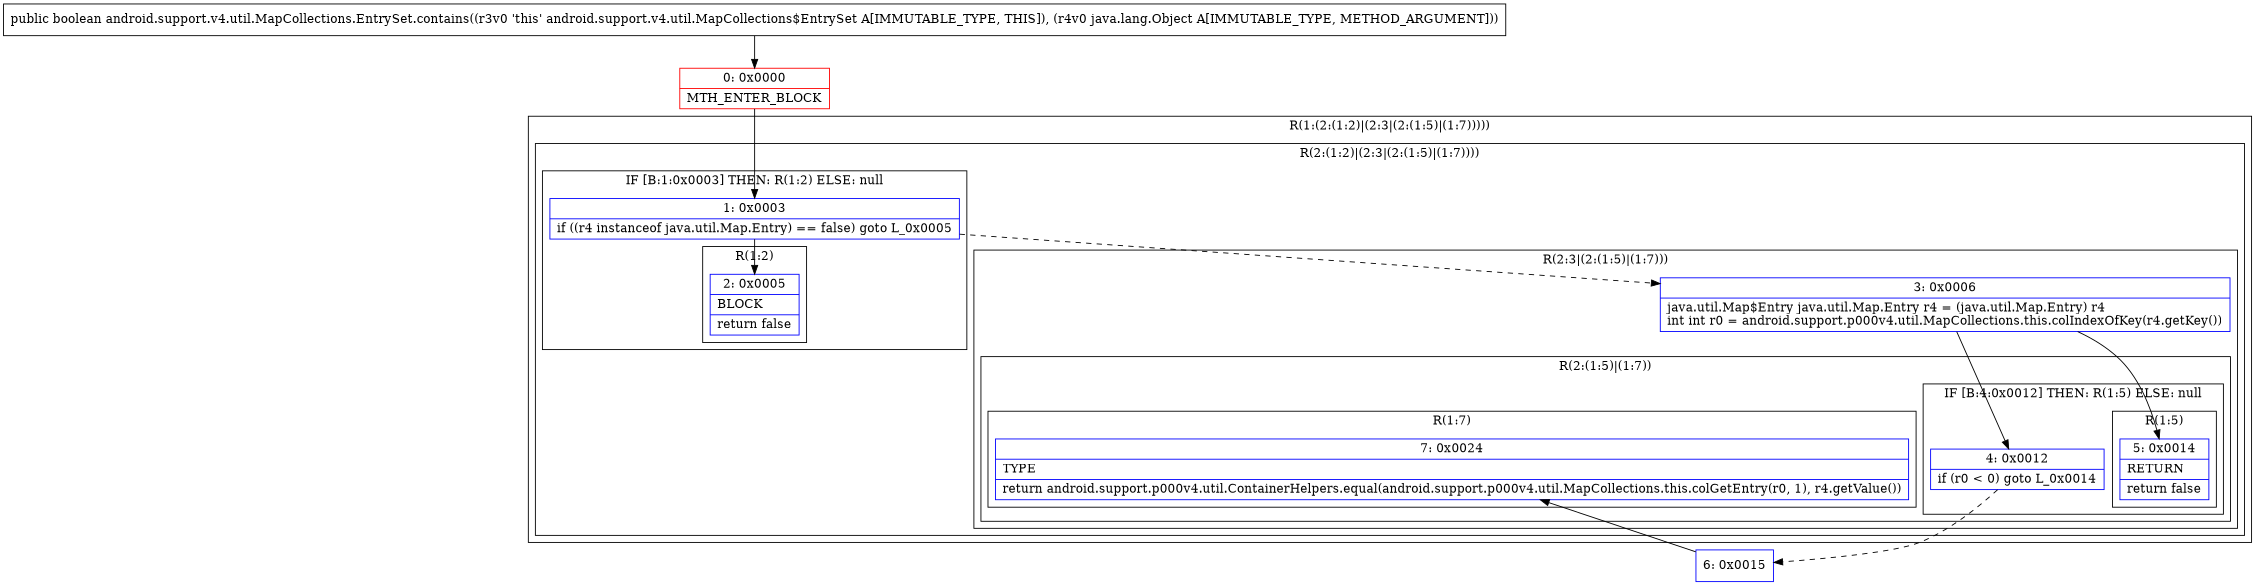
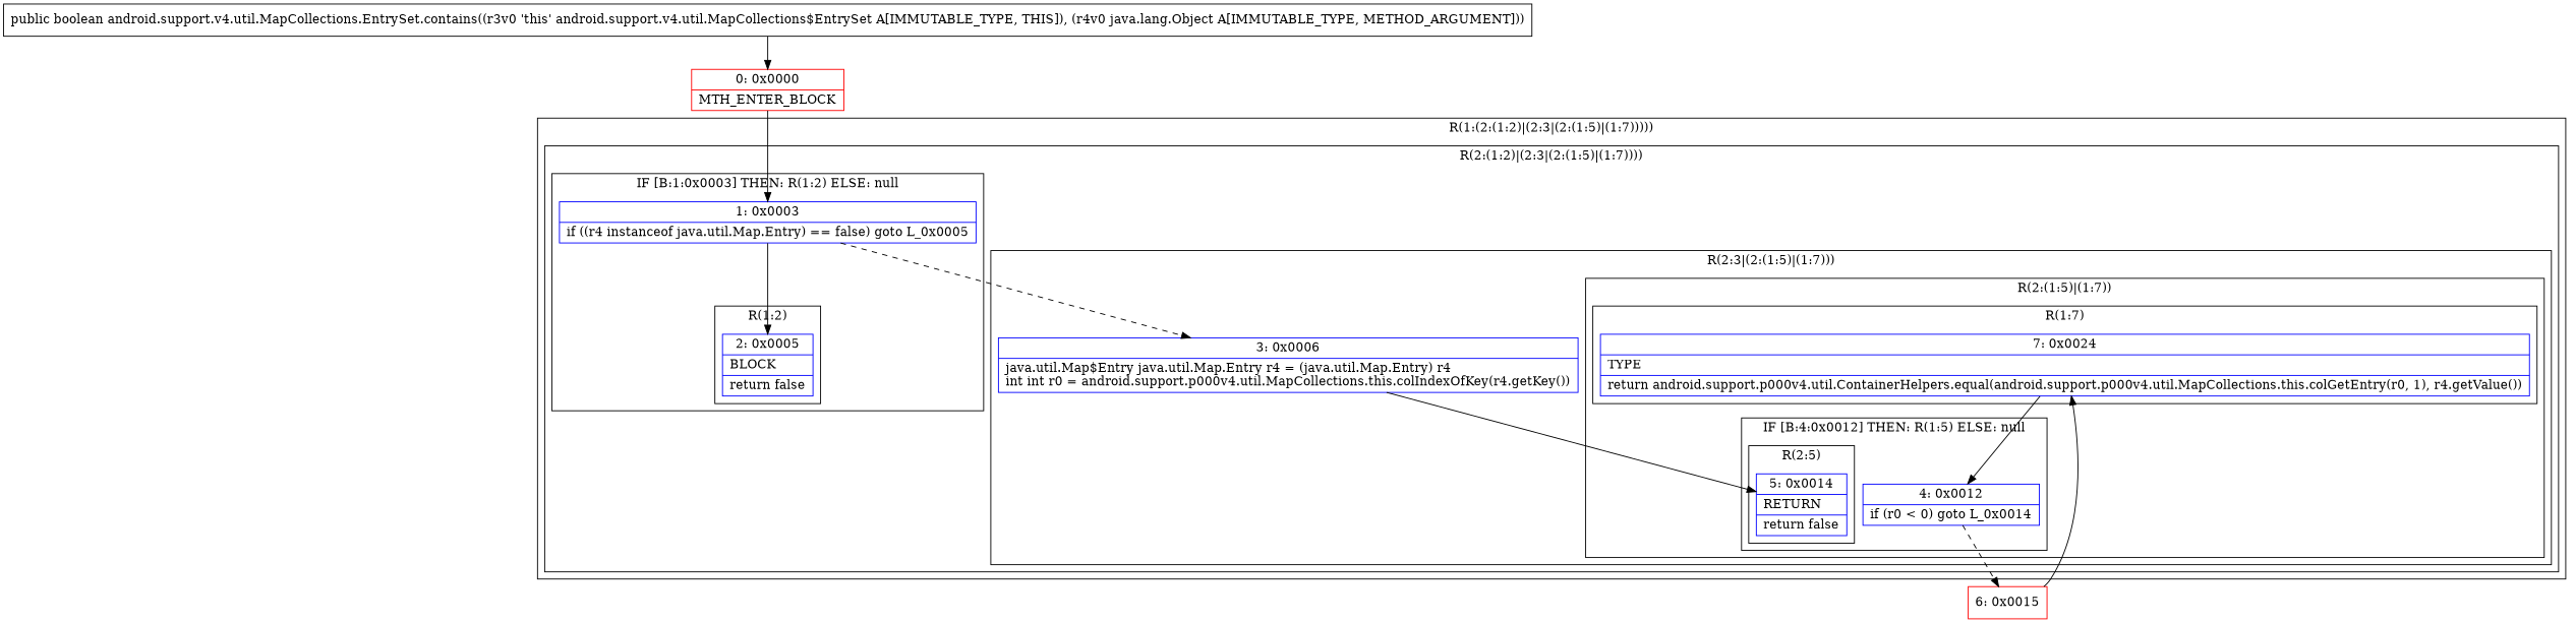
  digraph {
    node [color=blue shape=record]
    n1 [label="{2\:\ 0x0005|BLOCK\l|return false\l}"]
    n2 [label="{1\:\ 0x0003|if ((r4 instanceof java.util.Map.Entry) == false) goto L_0x0005\l}"]
    n3 [label="{5\:\ 0x0014|RETURN\l|return false\l}"]
    n4 [label="{4\:\ 0x0012|if (r0 \< 0) goto L_0x0014\l}"]
    n5 [label="{7\:\ 0x0024|TYPE\l|return android.support.p000v4.util.ContainerHelpers.equal(android.support.p000v4.util.MapCollections.this.colGetEntry(r0, 1), r4.getValue())\l}"]
    n6 [label="{3\:\ 0x0006|java.util.Map$Entry java.util.Map.Entry r4 = (java.util.Map.Entry) r4\lint int r0 = android.support.p000v4.util.MapCollections.this.colIndexOfKey(r4.getKey())\l}"]
-   n7 [label="{6\:\ 0x0015}"]
+   n7 [color=red label="{6\:\ 0x0015}"]
    n8 [color=red label="{0\:\ 0x0000|MTH_ENTER_BLOCK\l}"]
    n9 [label="{public boolean android.support.v4.util.MapCollections.EntrySet.contains((r3v0 'this' android.support.v4.util.MapCollections$EntrySet A[IMMUTABLE_TYPE, THIS]), (r4v0 java.lang.Object A[IMMUTABLE_TYPE, METHOD_ARGUMENT])) }" color=""]
    subgraph cluster_1 {
      label="R(1:(2:(1:2)|(2:3|(2:(1:5)|(1:7)))))"
      subgraph cluster_2 {
        label="R(2:(1:2)|(2:3|(2:(1:5)|(1:7))))"
        subgraph cluster_3 {
          label="IF [B:1:0x0003] THEN: R(1:2) ELSE: null"
          n2
          subgraph cluster_4 {
            label="R(1:2)"
            n1
          }
        }
        subgraph cluster_5 {
          label="R(2:3|(2:(1:5)|(1:7)))"
          n6
          subgraph cluster_6 {
            label="R(2:(1:5)|(1:7))"
            subgraph cluster_7 {
              label="IF [B:4:0x0012] THEN: R(1:5) ELSE: null"
              n4
              subgraph cluster_8 {
-               label="R(1:5)"
+               label="R(2:5)"
                n3
              }
            }
            subgraph cluster_9 {
              label="R(1:7)"
              n5
            }
          }
        }
      }
    }
    n2 -> n1
    n2 -> n6 [style=dashed]
    n4 -> n7 [style=dashed]
    n6 -> n3
-   n6 -> n4
+   n5 -> n4
    n7 -> n5
    n8 -> n2
    n9 -> n8
  }
